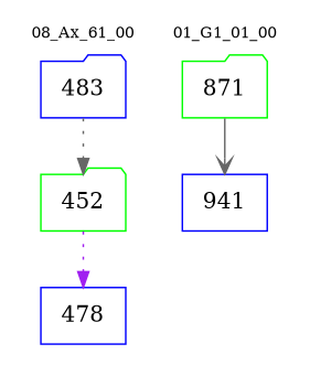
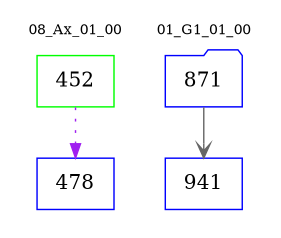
  digraph {
    node [color=blue shape=box]
    edge [arrowhead=normal color=gray40 style=dotted]
-   n1 [label=483 shape=folder]
-   n2 [color=green label=452 shape=folder]
+   n2 [color=green label=452]
    n3 [label=478]
-   n4 [color=green label=871 shape=folder]
+   n4 [label=871 shape=folder]
    n5 [label=941]
    subgraph cluster_1 {
      color=white
      fontsize=10
-     label="08_Ax_61_00"
-     n1
+     label="08_Ax_01_00"
      n2
      n3
    }
    subgraph cluster_2 {
      color=white
      fontsize=10
      label="01_G1_01_00"
      n4
      n5
    }
-   n1 -> n2
    n2 -> n3 [color=purple]
    n4 -> n5 [arrowhead=vee style=solid]
  }
